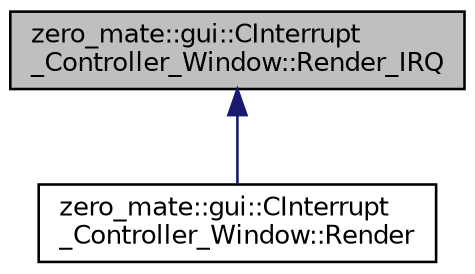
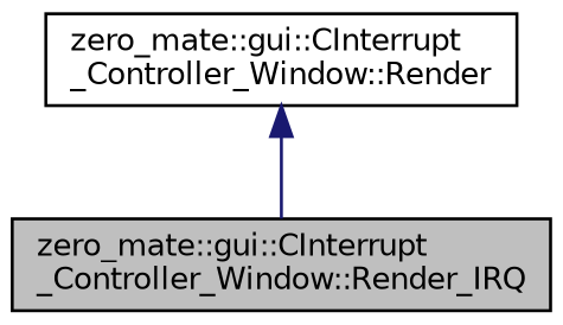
  digraph {
    rankdir=TB
    node [color=black fontname=Helvetica fontsize=10 shape=record]
    n1 [fillcolor=grey75 fontcolor=black height=0.2 label="zero_mate::gui::CInterrupt\l_Controller_Window::Render_IRQ" style=filled width=0.4]
    n2 [height=0.2 label="zero_mate::gui::CInterrupt\l_Controller_Window::Render" width=0.4]
-   n1 -> n2 [color=midnightblue dir=back fontname=Helvetica fontsize=10 labelfontname=Helvetica labelfontsize=10 style=solid]
+   n2 -> n1 [color=midnightblue dir=back fontname=Helvetica fontsize=10 labelfontname=Helvetica labelfontsize=10 style=solid]
  }
